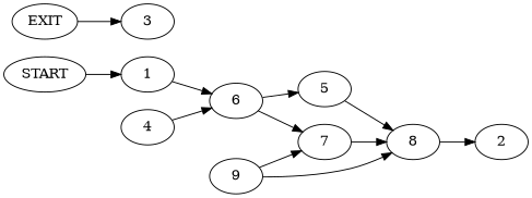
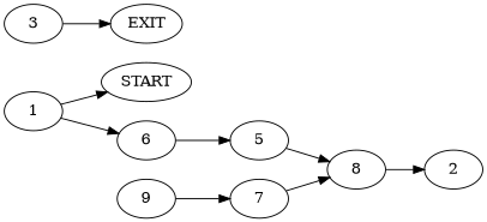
  digraph {
    rankdir=LR
    n1 [label=START]
    1
    6
    n4 [label=EXIT]
    3
-   4
    5
    8
    7
    2
    9
-   n1 -> 1
+   1 -> n1
    1 -> 6
    6 -> 5
-   6 -> 7
-   n4 -> 3
-   4 -> 6
+   3 -> n4
    5 -> 8
    8 -> 2
    7 -> 8
-   9 -> 8
    9 -> 7
  }
